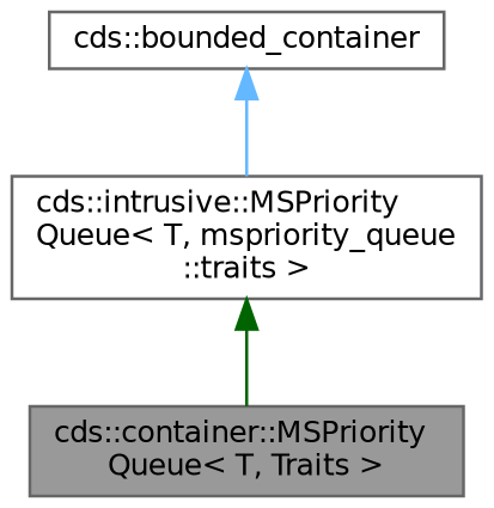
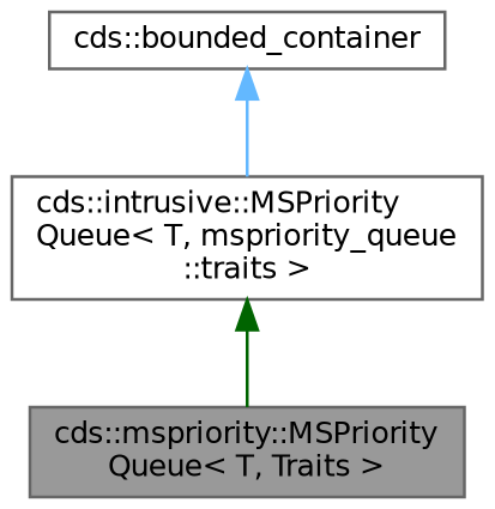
  digraph {
    node [color=gray40 fillcolor=white fontname=Helvetica fontsize=10 shape=box style=filled]
    edge [dir=back fontname=Helvetica fontsize=10 labelfontname=Helvetica labelfontsize=10 style=solid]
-   n1 [fillcolor=grey60 fontcolor=black height=0.2 label="cds::container::MSPriority\lQueue\< T, Traits \>" width=0.4]
+   n1 [fillcolor=grey60 fontcolor=black height=0.2 label="cds::mspriority::MSPriority\lQueue\< T, Traits \>" width=0.4]
    n2 [height=0.2 label="cds::intrusive::MSPriority\lQueue\< T, mspriority_queue\l::traits \>" width=0.4]
    n3 [height=0.2 label="cds::bounded_container" width=0.4]
    n2 -> n1 [color=darkgreen]
    n3 -> n2 [color=steelblue1]
  }
